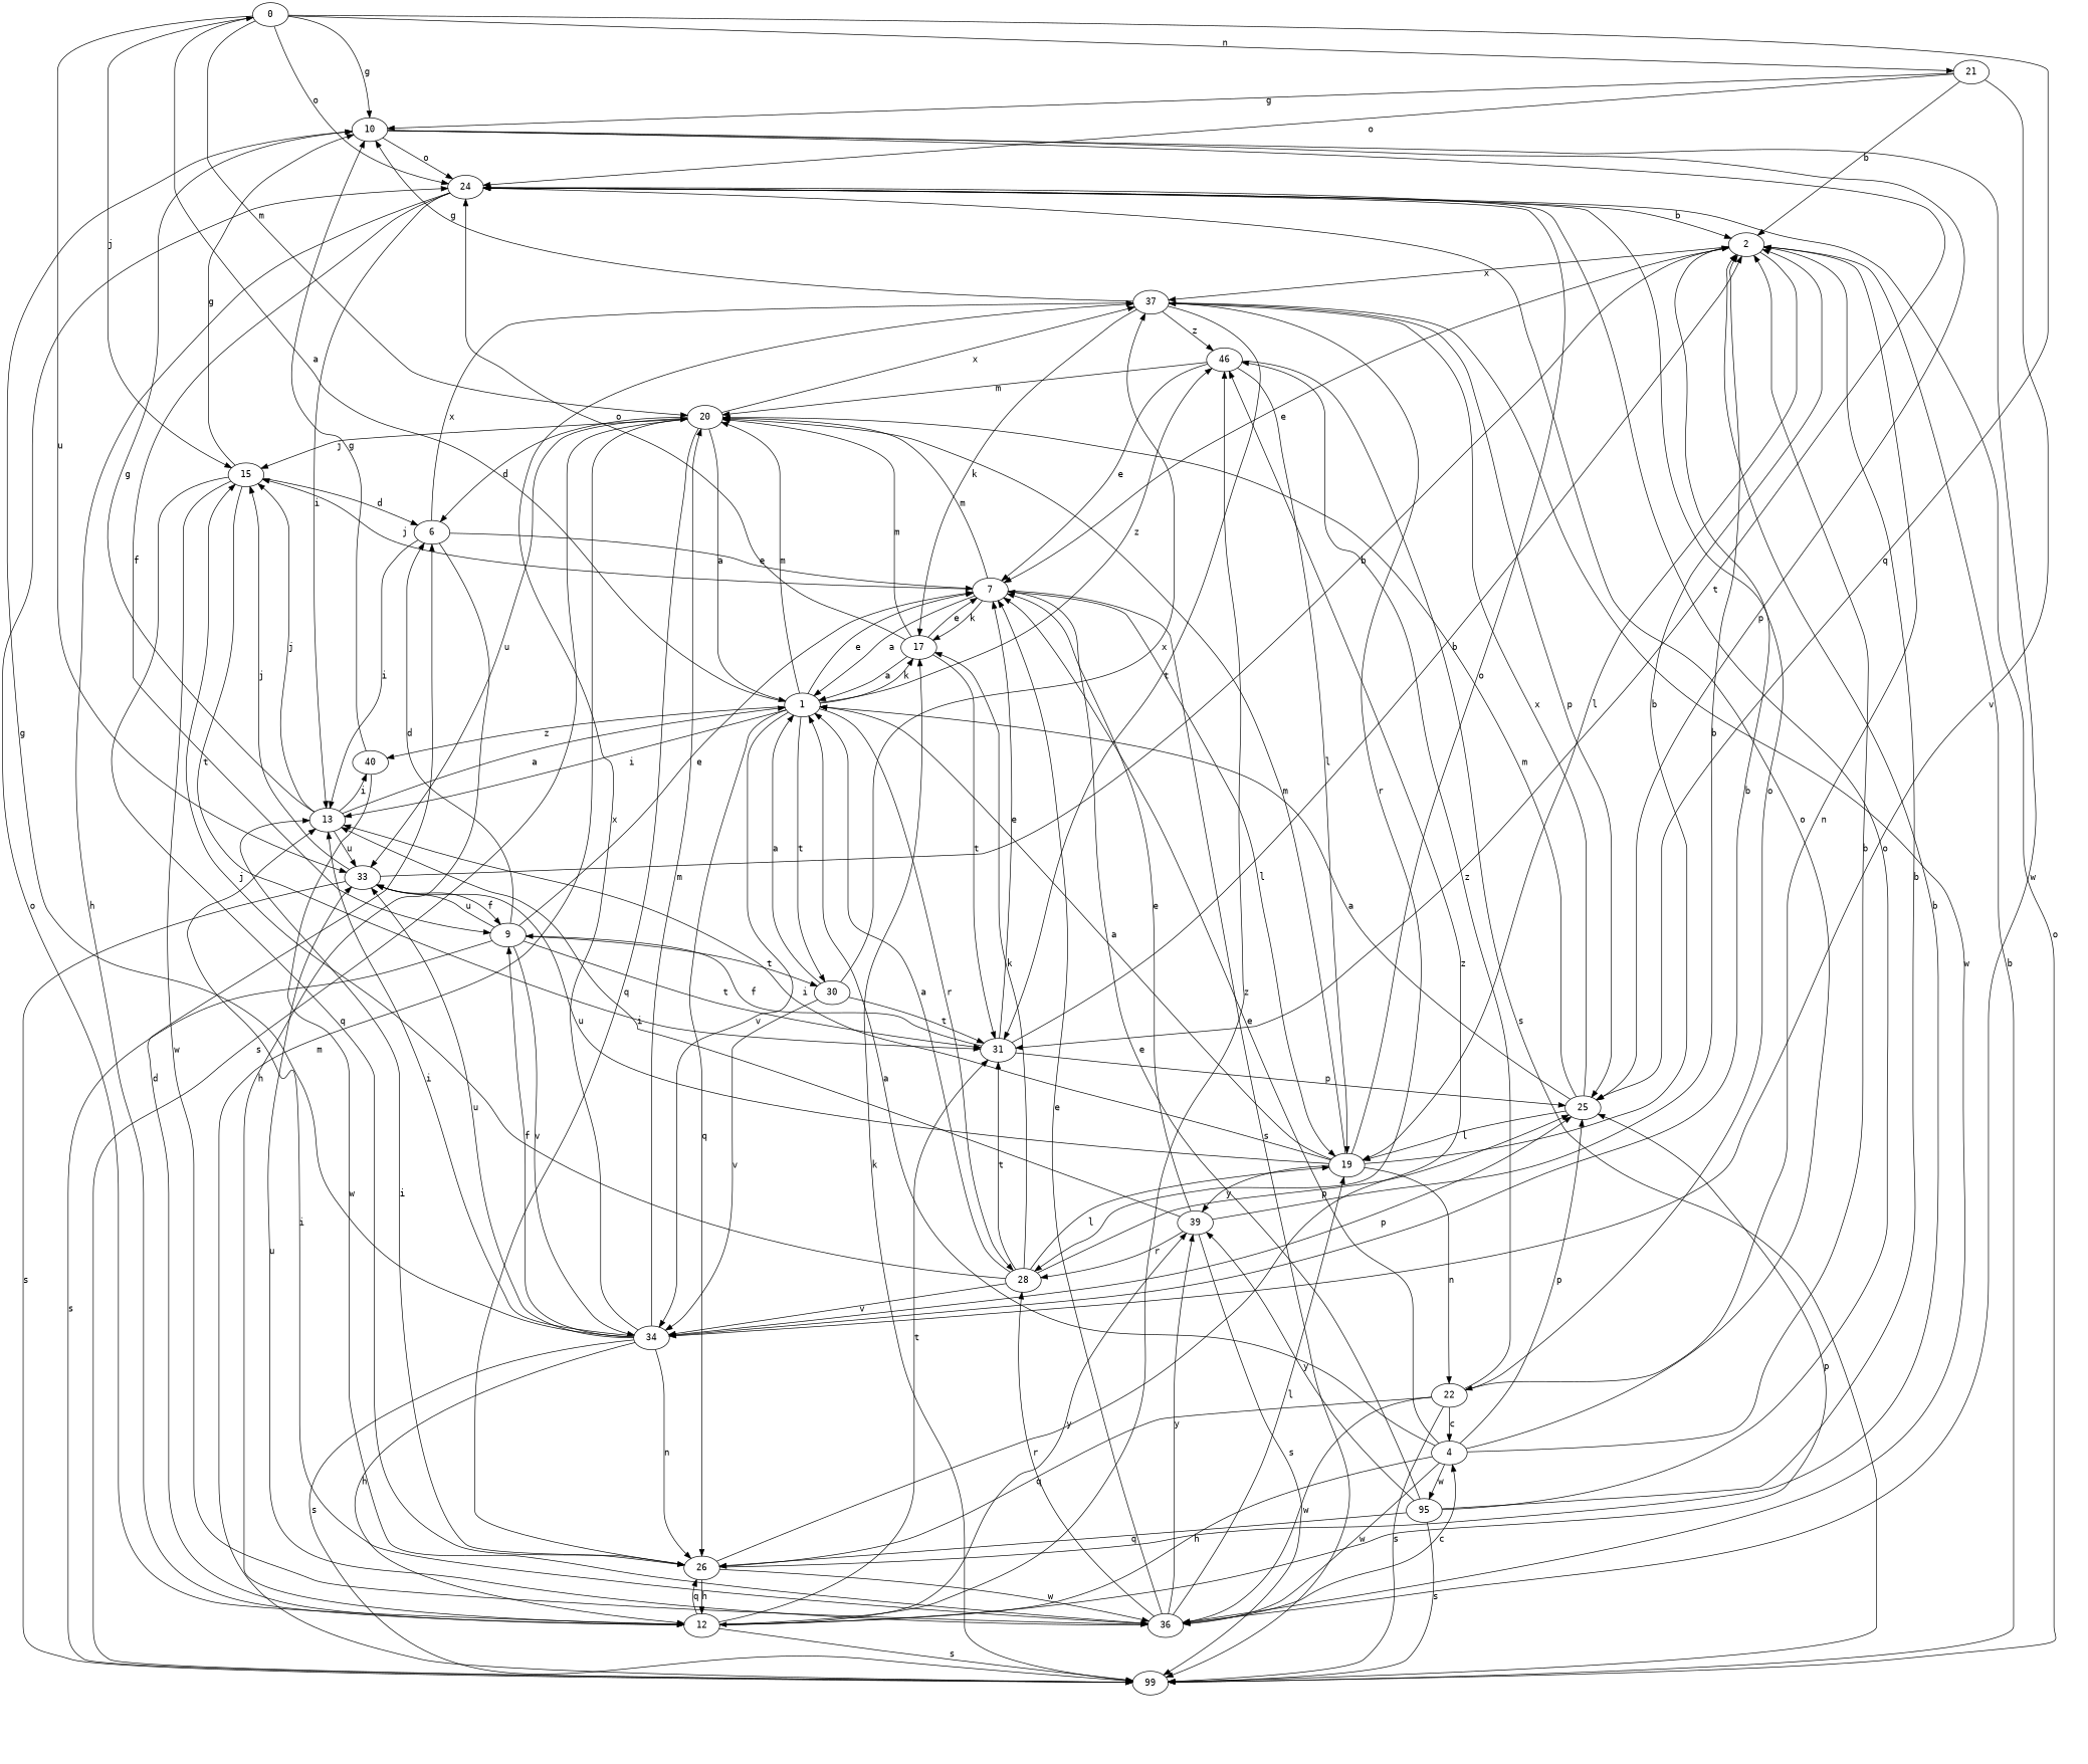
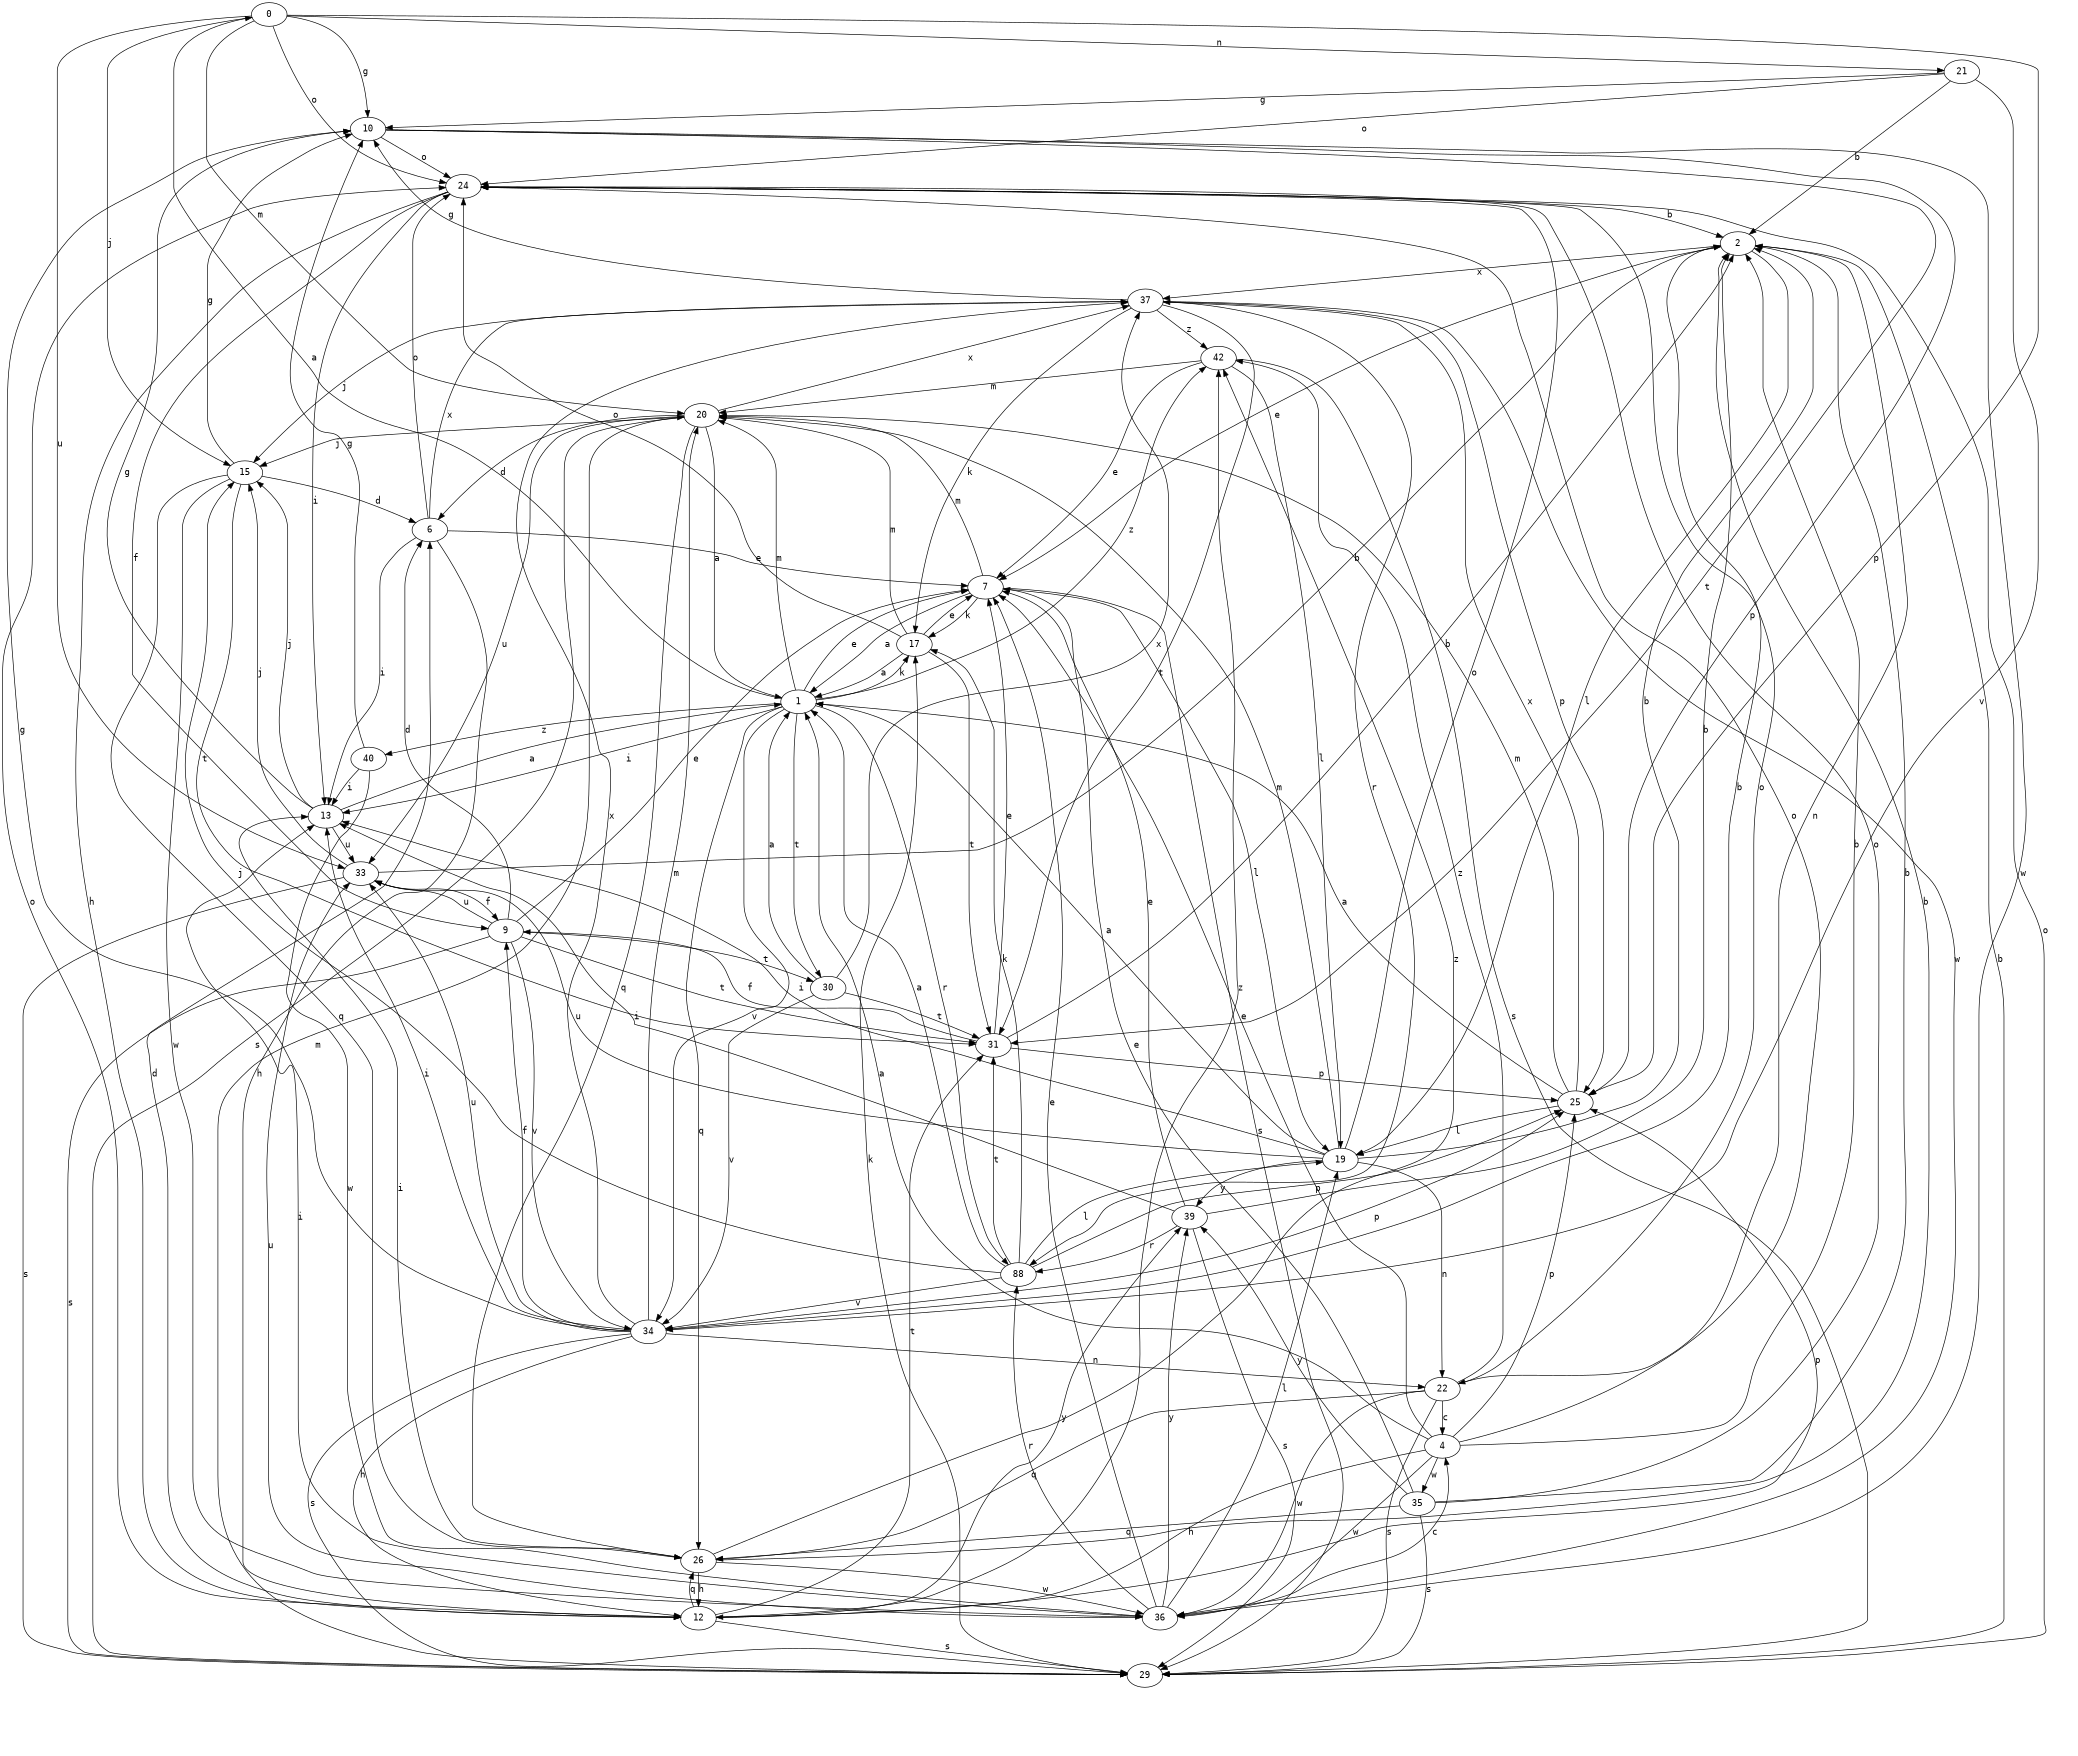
  strict digraph {
    fontname="DejaVu Sans Mono"
    node [fontname="DejaVu Sans Mono"]
    edge [fontname="DejaVu Sans Mono"]
    0
    10
    15
    20
    21
    24
    25
    33
    36
    31
    26
    6
    1
    37
-   29 [label=99]
+   29
    34
    2
    13
    12
    9
    19
    7
    17
-   28
+   28 [label=88]
    30
    40
-   42 [label=46]
+   42
    22
    39
    4
-   35 [label=95]
+   35
    0 -> 10 [label=g]
    0 -> 15 [label=j]
    0 -> 20 [label=m]
    0 -> 21 [label=n]
    0 -> 24 [label=o]
-   0 -> 25 [label=q]
+   0 -> 25 [label=p]
    0 -> 33 [label=u]
    10 -> 24 [label=o]
    10 -> 25 [label=p]
    10 -> 36 [label=w]
    10 -> 31 [label=t]
    15 -> 10 [label=g]
    15 -> 36 [label=w]
    15 -> 31 [label=t]
    15 -> 26 [label=q]
    15 -> 6 [label=d]
    20 -> 15 [label=j]
    20 -> 33 [label=u]
    20 -> 26 [label=q]
    20 -> 6 [label=d]
    20 -> 1 [label=a]
    20 -> 37 [label=x]
    20 -> 29 [label=s]
    21 -> 10 [label=g]
    21 -> 24 [label=o]
    21 -> 34 [label=v]
    21 -> 2 [label=b]
    24 -> 2 [label=b]
    24 -> 13 [label=i]
    24 -> 12 [label=h]
    24 -> 9 [label=f]
    25 -> 20 [label=m]
    25 -> 1 [label=a]
    25 -> 37 [label=x]
    25 -> 19 [label=l]
    33 -> 15 [label=j]
    33 -> 29 [label=s]
    33 -> 2 [label=b]
    33 -> 9 [label=f]
    36 -> 33 [label=u]
    36 -> 13 [label=i]
    36 -> 19 [label=l]
    36 -> 7 [label=e]
    36 -> 28 [label=r]
    36 -> 39 [label=y]
    36 -> 4 [label=c]
    31 -> 25 [label=p]
    31 -> 2 [label=b]
    31 -> 9 [label=f]
    31 -> 7 [label=e]
    26 -> 36 [label=w]
    26 -> 2 [label=b]
    26 -> 13 [label=i]
    26 -> 12 [label=h]
    26 -> 42 [label=z]
+   6 -> 24 [label=o]
    6 -> 37 [label=x]
    6 -> 13 [label=i]
    6 -> 12 [label=h]
    6 -> 7 [label=e]
    1 -> 0 [label=a]
    1 -> 20 [label=m]
    1 -> 26 [label=q]
    1 -> 34 [label=v]
    1 -> 13 [label=i]
    1 -> 7 [label=e]
    1 -> 17 [label=k]
    1 -> 28 [label=r]
    1 -> 30 [label=t]
    1 -> 40 [label=z]
    1 -> 42 [label=z]
    37 -> 10 [label=g]
-   7 -> 15 [label=j]
+   37 -> 15 [label=j]
    37 -> 25 [label=p]
    37 -> 36 [label=w]
    37 -> 31 [label=t]
    37 -> 17 [label=k]
    37 -> 28 [label=r]
    37 -> 42 [label=z]
    29 -> 20 [label=m]
    29 -> 24 [label=o]
    29 -> 2 [label=b]
    29 -> 17 [label=k]
    34 -> 10 [label=g]
    34 -> 20 [label=m]
    34 -> 25 [label=p]
    34 -> 33 [label=u]
    34 -> 37 [label=x]
    34 -> 29 [label=s]
    34 -> 2 [label=b]
    34 -> 13 [label=i]
    34 -> 12 [label=h]
    34 -> 9 [label=f]
-   34 -> 26 [label=n]
+   34 -> 22 [label=n]
    2 -> 37 [label=x]
    2 -> 19 [label=l]
    2 -> 7 [label=e]
    2 -> 22 [label=n]
    13 -> 10 [label=g]
    13 -> 15 [label=j]
    13 -> 33 [label=u]
    13 -> 1 [label=a]
    12 -> 24 [label=o]
    12 -> 25 [label=p]
    12 -> 31 [label=t]
    12 -> 26 [label=q]
    12 -> 6 [label=d]
    12 -> 29 [label=s]
    12 -> 42 [label=z]
    12 -> 39 [label=y]
    9 -> 33 [label=u]
    9 -> 31 [label=t]
    9 -> 6 [label=d]
    9 -> 29 [label=s]
    9 -> 34 [label=v]
    9 -> 7 [label=e]
    9 -> 30 [label=t]
    19 -> 20 [label=m]
    19 -> 24 [label=o]
    19 -> 33 [label=u]
    19 -> 1 [label=a]
    19 -> 2 [label=b]
    19 -> 13 [label=i]
    19 -> 22 [label=n]
    19 -> 39 [label=y]
    7 -> 20 [label=m]
    7 -> 1 [label=a]
    7 -> 29 [label=s]
    7 -> 19 [label=l]
    7 -> 17 [label=k]
    17 -> 20 [label=m]
    17 -> 24 [label=o]
    17 -> 31 [label=t]
    17 -> 1 [label=a]
    17 -> 7 [label=e]
    28 -> 15 [label=j]
    28 -> 25 [label=p]
    28 -> 31 [label=t]
    28 -> 1 [label=a]
    28 -> 34 [label=v]
    28 -> 19 [label=l]
    28 -> 17 [label=k]
    30 -> 31 [label=t]
    30 -> 1 [label=a]
    30 -> 37 [label=x]
    30 -> 34 [label=v]
    40 -> 10 [label=g]
    40 -> 36 [label=w]
-   13 -> 40 [label=i]
+   40 -> 13 [label=i]
    42 -> 20 [label=m]
    42 -> 29 [label=s]
    42 -> 19 [label=l]
    42 -> 7 [label=e]
    22 -> 24 [label=o]
    22 -> 36 [label=w]
    22 -> 26 [label=q]
    22 -> 29 [label=s]
    22 -> 42 [label=z]
    22 -> 4 [label=c]
    39 -> 29 [label=s]
    39 -> 2 [label=b]
    39 -> 13 [label=i]
    39 -> 7 [label=e]
    39 -> 28 [label=r]
    4 -> 24 [label=o]
    4 -> 25 [label=p]
    4 -> 36 [label=w]
    4 -> 1 [label=a]
    4 -> 2 [label=b]
    4 -> 12 [label=h]
    4 -> 7 [label=e]
    4 -> 35 [label=w]
    35 -> 24 [label=o]
    35 -> 26 [label=q]
    35 -> 29 [label=s]
    35 -> 2 [label=b]
    35 -> 7 [label=e]
    35 -> 39 [label=y]
  }
